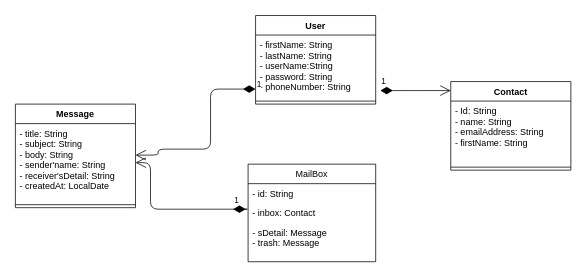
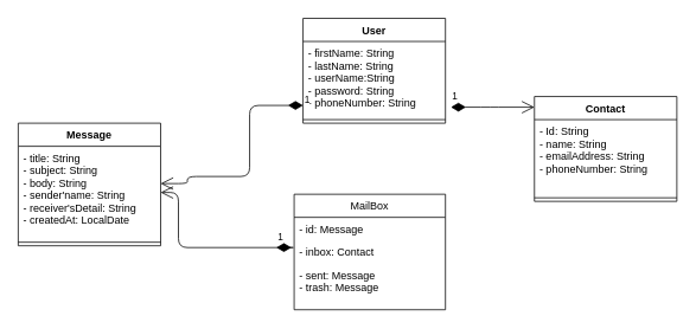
  <mxCell id="0" />
  <mxCell id="1" parent="0" />
  <mxCell id="2" value="User" style="swimlane;fontStyle=1;align=center;verticalAlign=top;childLayout=stackLayout;horizontal=1;startSize=26;horizontalStack=0;resizeParent=1;resizeParentMax=0;resizeLast=0;collapsible=1;marginBottom=0;" parent="1" vertex="1"><mxGeometry x="340" y="20" width="160" height="118" as="geometry" /></mxCell>
  <mxCell id="3" value="- firstName: String&#10;- lastName: String&#10;- userName:String&#10;- password: String&#10;- phoneNumber: String&#10;&#10;" style="text;strokeColor=none;fillColor=none;align=left;verticalAlign=top;spacingLeft=4;spacingRight=4;overflow=hidden;rotatable=0;points=[[0,0.5],[1,0.5]];portConstraint=eastwest;" parent="2" vertex="1"><mxGeometry y="26" width="160" height="84" as="geometry" /></mxCell>
  <mxCell id="4" value="" style="line;strokeWidth=1;fillColor=none;align=left;verticalAlign=middle;spacingTop=-1;spacingLeft=3;spacingRight=3;rotatable=0;labelPosition=right;points=[];portConstraint=eastwest;" parent="2" vertex="1"><mxGeometry y="110" width="160" height="8" as="geometry" /></mxCell>
  <mxCell id="5" value="Message" style="swimlane;fontStyle=1;align=center;verticalAlign=top;childLayout=stackLayout;horizontal=1;startSize=26;horizontalStack=0;resizeParent=1;resizeParentMax=0;resizeLast=0;collapsible=1;marginBottom=0;" parent="1" vertex="1"><mxGeometry x="20" y="138" width="160" height="138" as="geometry" /></mxCell>
  <mxCell id="6" value="- title: String&#10;- subject: String&#10;- body: String&#10;- sender'name: String&#10;- receiver'sDetail: String&#10;- createdAt: LocalDate &#10;" style="text;strokeColor=none;fillColor=none;align=left;verticalAlign=top;spacingLeft=4;spacingRight=4;overflow=hidden;rotatable=0;points=[[0,0.5],[1,0.5]];portConstraint=eastwest;" parent="5" vertex="1"><mxGeometry y="26" width="160" height="104" as="geometry" /></mxCell>
  <mxCell id="7" value="" style="line;strokeWidth=1;fillColor=none;align=left;verticalAlign=middle;spacingTop=-1;spacingLeft=3;spacingRight=3;rotatable=0;labelPosition=right;points=[];portConstraint=eastwest;" parent="5" vertex="1"><mxGeometry y="130" width="160" height="8" as="geometry" /></mxCell>
  <mxCell id="8" value="Contact" style="swimlane;fontStyle=1;align=center;verticalAlign=top;childLayout=stackLayout;horizontal=1;startSize=26;horizontalStack=0;resizeParent=1;resizeParentMax=0;resizeLast=0;collapsible=1;marginBottom=0;" parent="1" vertex="1"><mxGeometry x="600" y="108" width="160" height="118" as="geometry" /></mxCell>
- <mxCell id="9" value="- Id: String&#10;- name: String&#10;- emailAddress: String&#10;- firstName: String" style="text;strokeColor=none;fillColor=none;align=left;verticalAlign=top;spacingLeft=4;spacingRight=4;overflow=hidden;rotatable=0;points=[[0,0.5],[1,0.5]];portConstraint=eastwest;" parent="8" vertex="1"><mxGeometry y="26" width="160" height="84" as="geometry" /></mxCell>
+ <mxCell id="9" value="- Id: String&#10;- name: String&#10;- emailAddress: String&#10;- phoneNumber: String" style="text;strokeColor=none;fillColor=none;align=left;verticalAlign=top;spacingLeft=4;spacingRight=4;overflow=hidden;rotatable=0;points=[[0,0.5],[1,0.5]];portConstraint=eastwest;" parent="8" vertex="1"><mxGeometry y="26" width="160" height="84" as="geometry" /></mxCell>
  <mxCell id="10" value="" style="line;strokeWidth=1;fillColor=none;align=left;verticalAlign=middle;spacingTop=-1;spacingLeft=3;spacingRight=3;rotatable=0;labelPosition=right;points=[];portConstraint=eastwest;" parent="8" vertex="1"><mxGeometry y="110" width="160" height="8" as="geometry" /></mxCell>
  <mxCell id="11" value="1" style="endArrow=open;html=1;endSize=12;startArrow=diamondThin;startSize=14;startFill=1;edgeStyle=orthogonalEdgeStyle;align=left;verticalAlign=bottom;" parent="1" target="6" edge="1"><mxGeometry x="-1" y="3" relative="1" as="geometry"><mxPoint x="340" y="118" as="sourcePoint" /><mxPoint x="200" y="188" as="targetPoint" /><Array as="points"><mxPoint x="280" y="118" /><mxPoint x="280" y="198" /><mxPoint x="210" y="198" /><mxPoint x="210" y="206" /></Array></mxGeometry></mxCell>
  <mxCell id="12" value="MailBox" style="swimlane;fontStyle=0;childLayout=stackLayout;horizontal=1;startSize=26;fillColor=none;horizontalStack=0;resizeParent=1;resizeParentMax=0;resizeLast=0;collapsible=1;marginBottom=0;" vertex="1" parent="1"><mxGeometry x="330" y="218" width="170" height="130" as="geometry" /></mxCell>
- <mxCell id="13" value="- id: String&#10;&#10;" style="text;strokeColor=none;fillColor=none;align=left;verticalAlign=top;spacingLeft=4;spacingRight=4;overflow=hidden;rotatable=0;points=[[0,0.5],[1,0.5]];portConstraint=eastwest;" vertex="1" parent="12"><mxGeometry y="26" width="170" height="26" as="geometry" /></mxCell>
+ <mxCell id="13" value="- id: Message&#10;&#10;" style="text;strokeColor=none;fillColor=none;align=left;verticalAlign=top;spacingLeft=4;spacingRight=4;overflow=hidden;rotatable=0;points=[[0,0.5],[1,0.5]];portConstraint=eastwest;" vertex="1" parent="12"><mxGeometry y="26" width="170" height="26" as="geometry" /></mxCell>
  <mxCell id="14" value="- inbox: Contact" style="text;strokeColor=none;fillColor=none;align=left;verticalAlign=top;spacingLeft=4;spacingRight=4;overflow=hidden;rotatable=0;points=[[0,0.5],[1,0.5]];portConstraint=eastwest;" vertex="1" parent="12"><mxGeometry y="52" width="170" height="26" as="geometry" /></mxCell>
- <mxCell id="15" value="- sDetail: Message&#10;- trash: Message" style="text;strokeColor=none;fillColor=none;align=left;verticalAlign=top;spacingLeft=4;spacingRight=4;overflow=hidden;rotatable=0;points=[[0,0.5],[1,0.5]];portConstraint=eastwest;" vertex="1" parent="12"><mxGeometry y="78" width="170" height="52" as="geometry" /></mxCell>
+ <mxCell id="15" value="- sent: Message&#10;- trash: Message" style="text;strokeColor=none;fillColor=none;align=left;verticalAlign=top;spacingLeft=4;spacingRight=4;overflow=hidden;rotatable=0;points=[[0,0.5],[1,0.5]];portConstraint=eastwest;" vertex="1" parent="12"><mxGeometry y="78" width="170" height="52" as="geometry" /></mxCell>
  <mxCell id="16" value="1" style="endArrow=open;html=1;endSize=12;startArrow=diamondThin;startSize=14;startFill=1;edgeStyle=orthogonalEdgeStyle;align=left;verticalAlign=bottom;exitX=1.038;exitY=0.881;exitDx=0;exitDy=0;exitPerimeter=0;" edge="1" parent="1" source="3"><mxGeometry x="-1" y="3" relative="1" as="geometry"><mxPoint x="480" y="168" as="sourcePoint" /><mxPoint x="600" y="120" as="targetPoint" /></mxGeometry></mxCell>
  <mxCell id="17" value="1" style="endArrow=open;html=1;endSize=12;startArrow=diamondThin;startSize=14;startFill=1;edgeStyle=orthogonalEdgeStyle;align=left;verticalAlign=bottom;" edge="1" parent="1" target="6"><mxGeometry x="-1" y="3" relative="1" as="geometry"><mxPoint x="310" y="278" as="sourcePoint" /><mxPoint x="190" y="248" as="targetPoint" /><Array as="points"><mxPoint x="331" y="278" /><mxPoint x="200" y="278" /><mxPoint x="200" y="248" /></Array></mxGeometry></mxCell>
